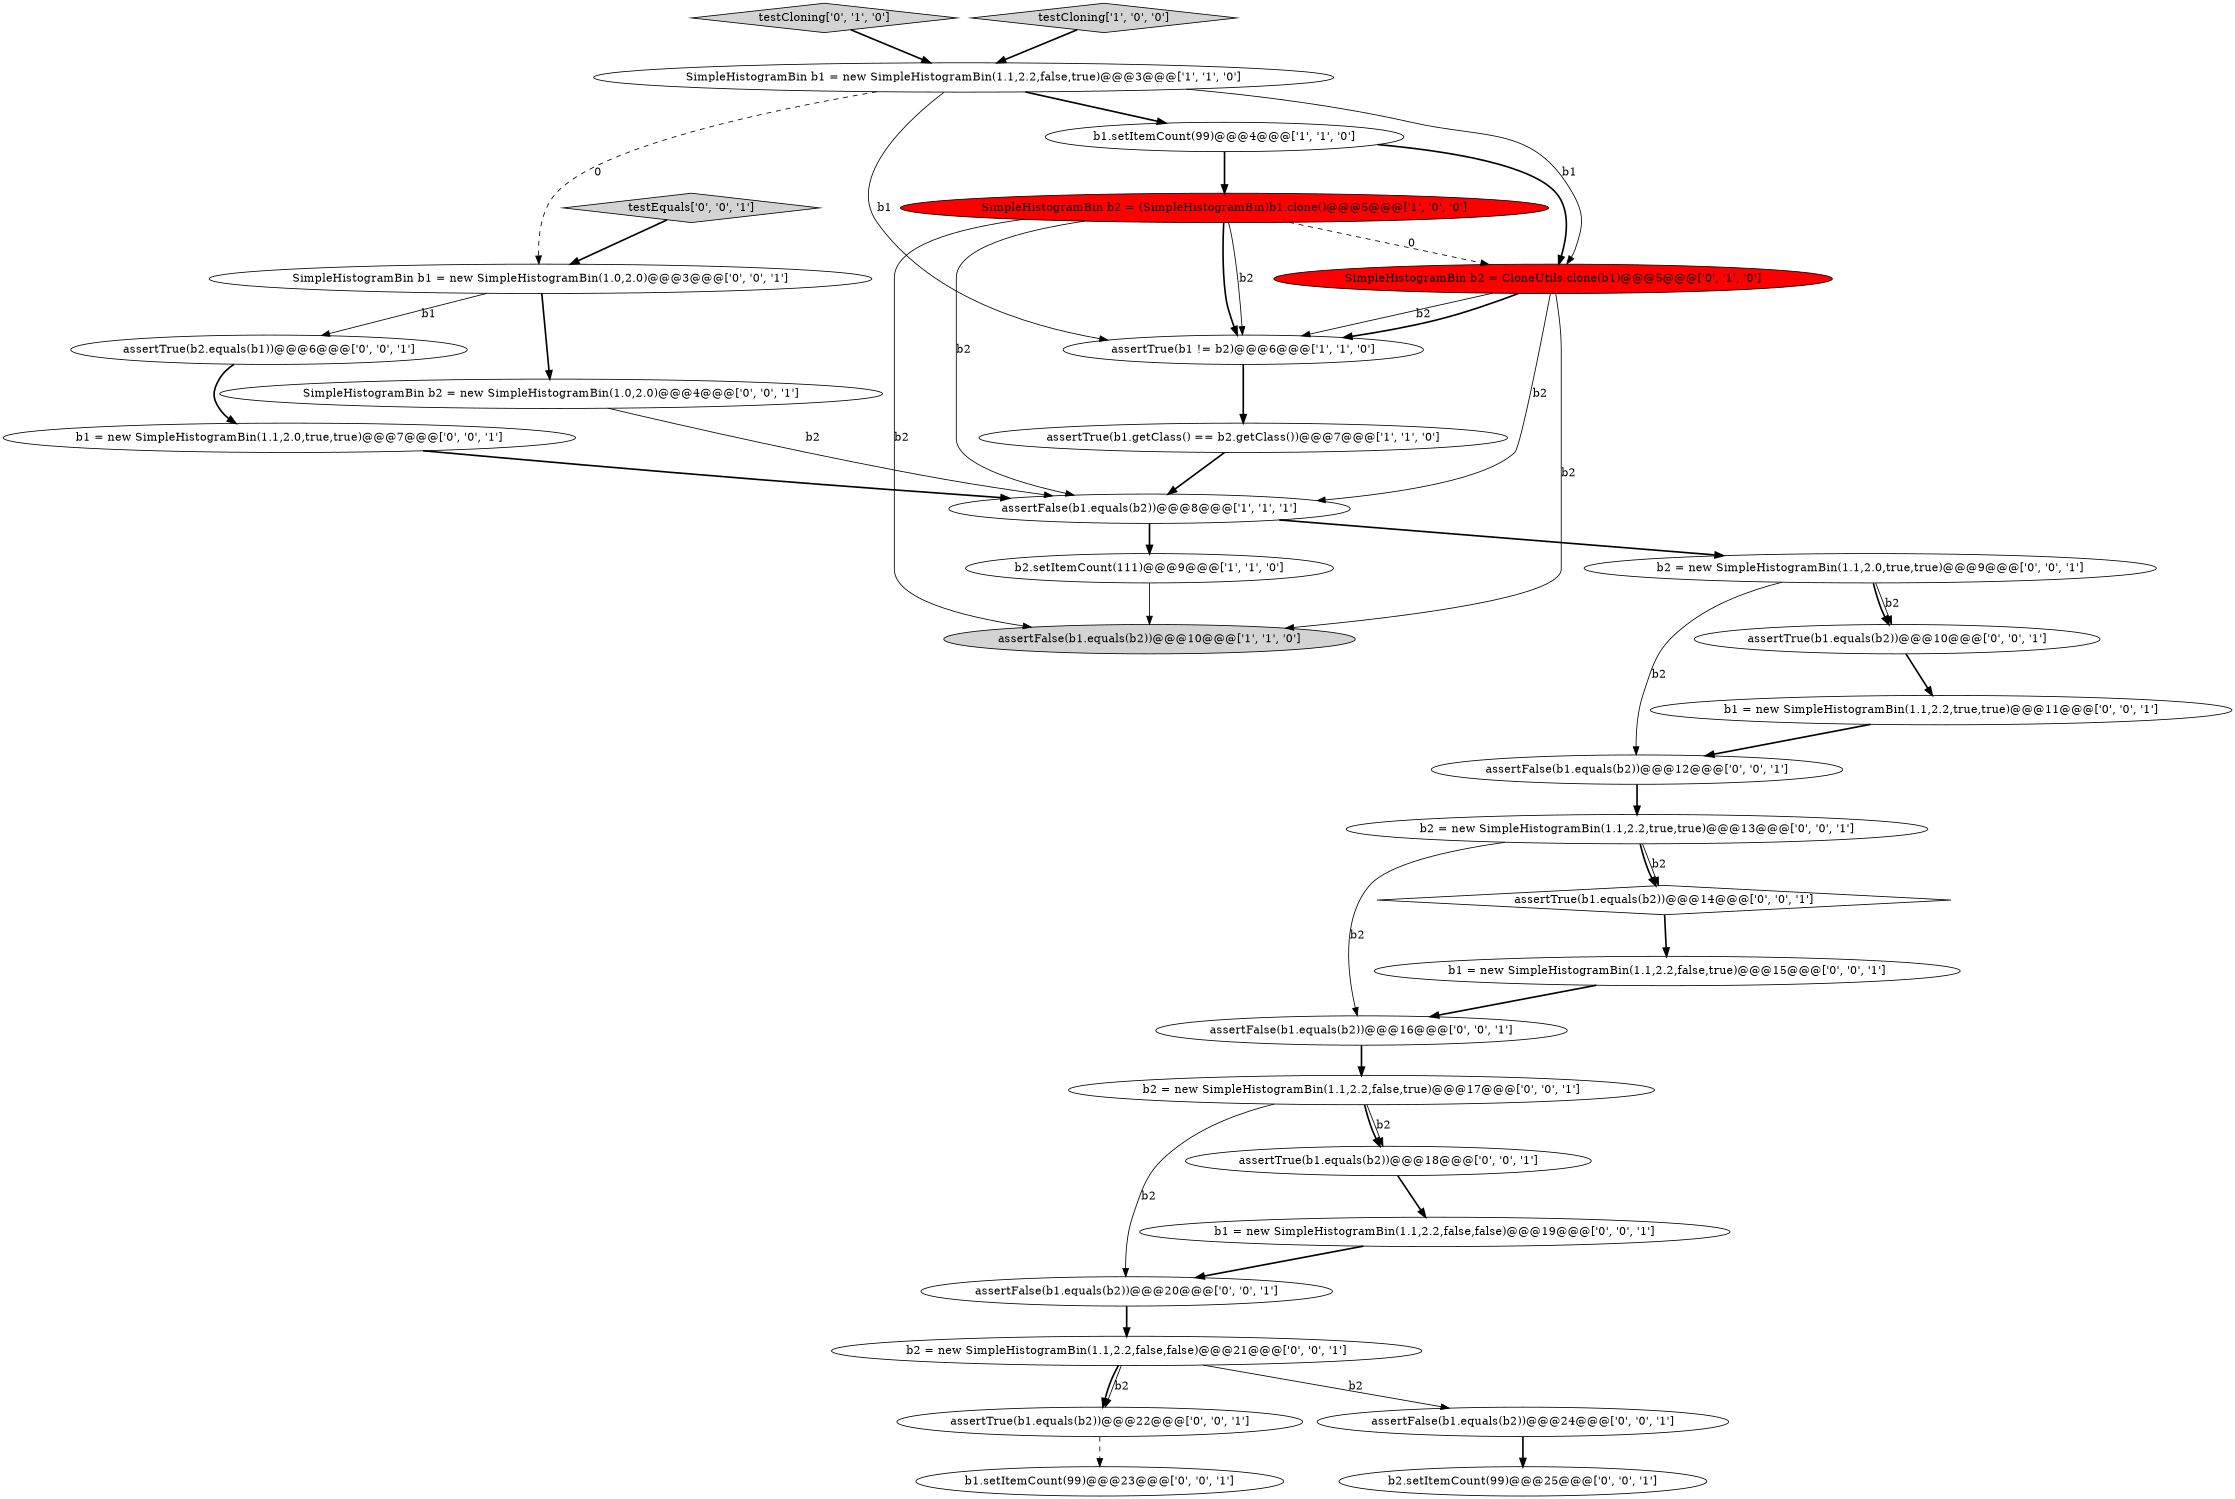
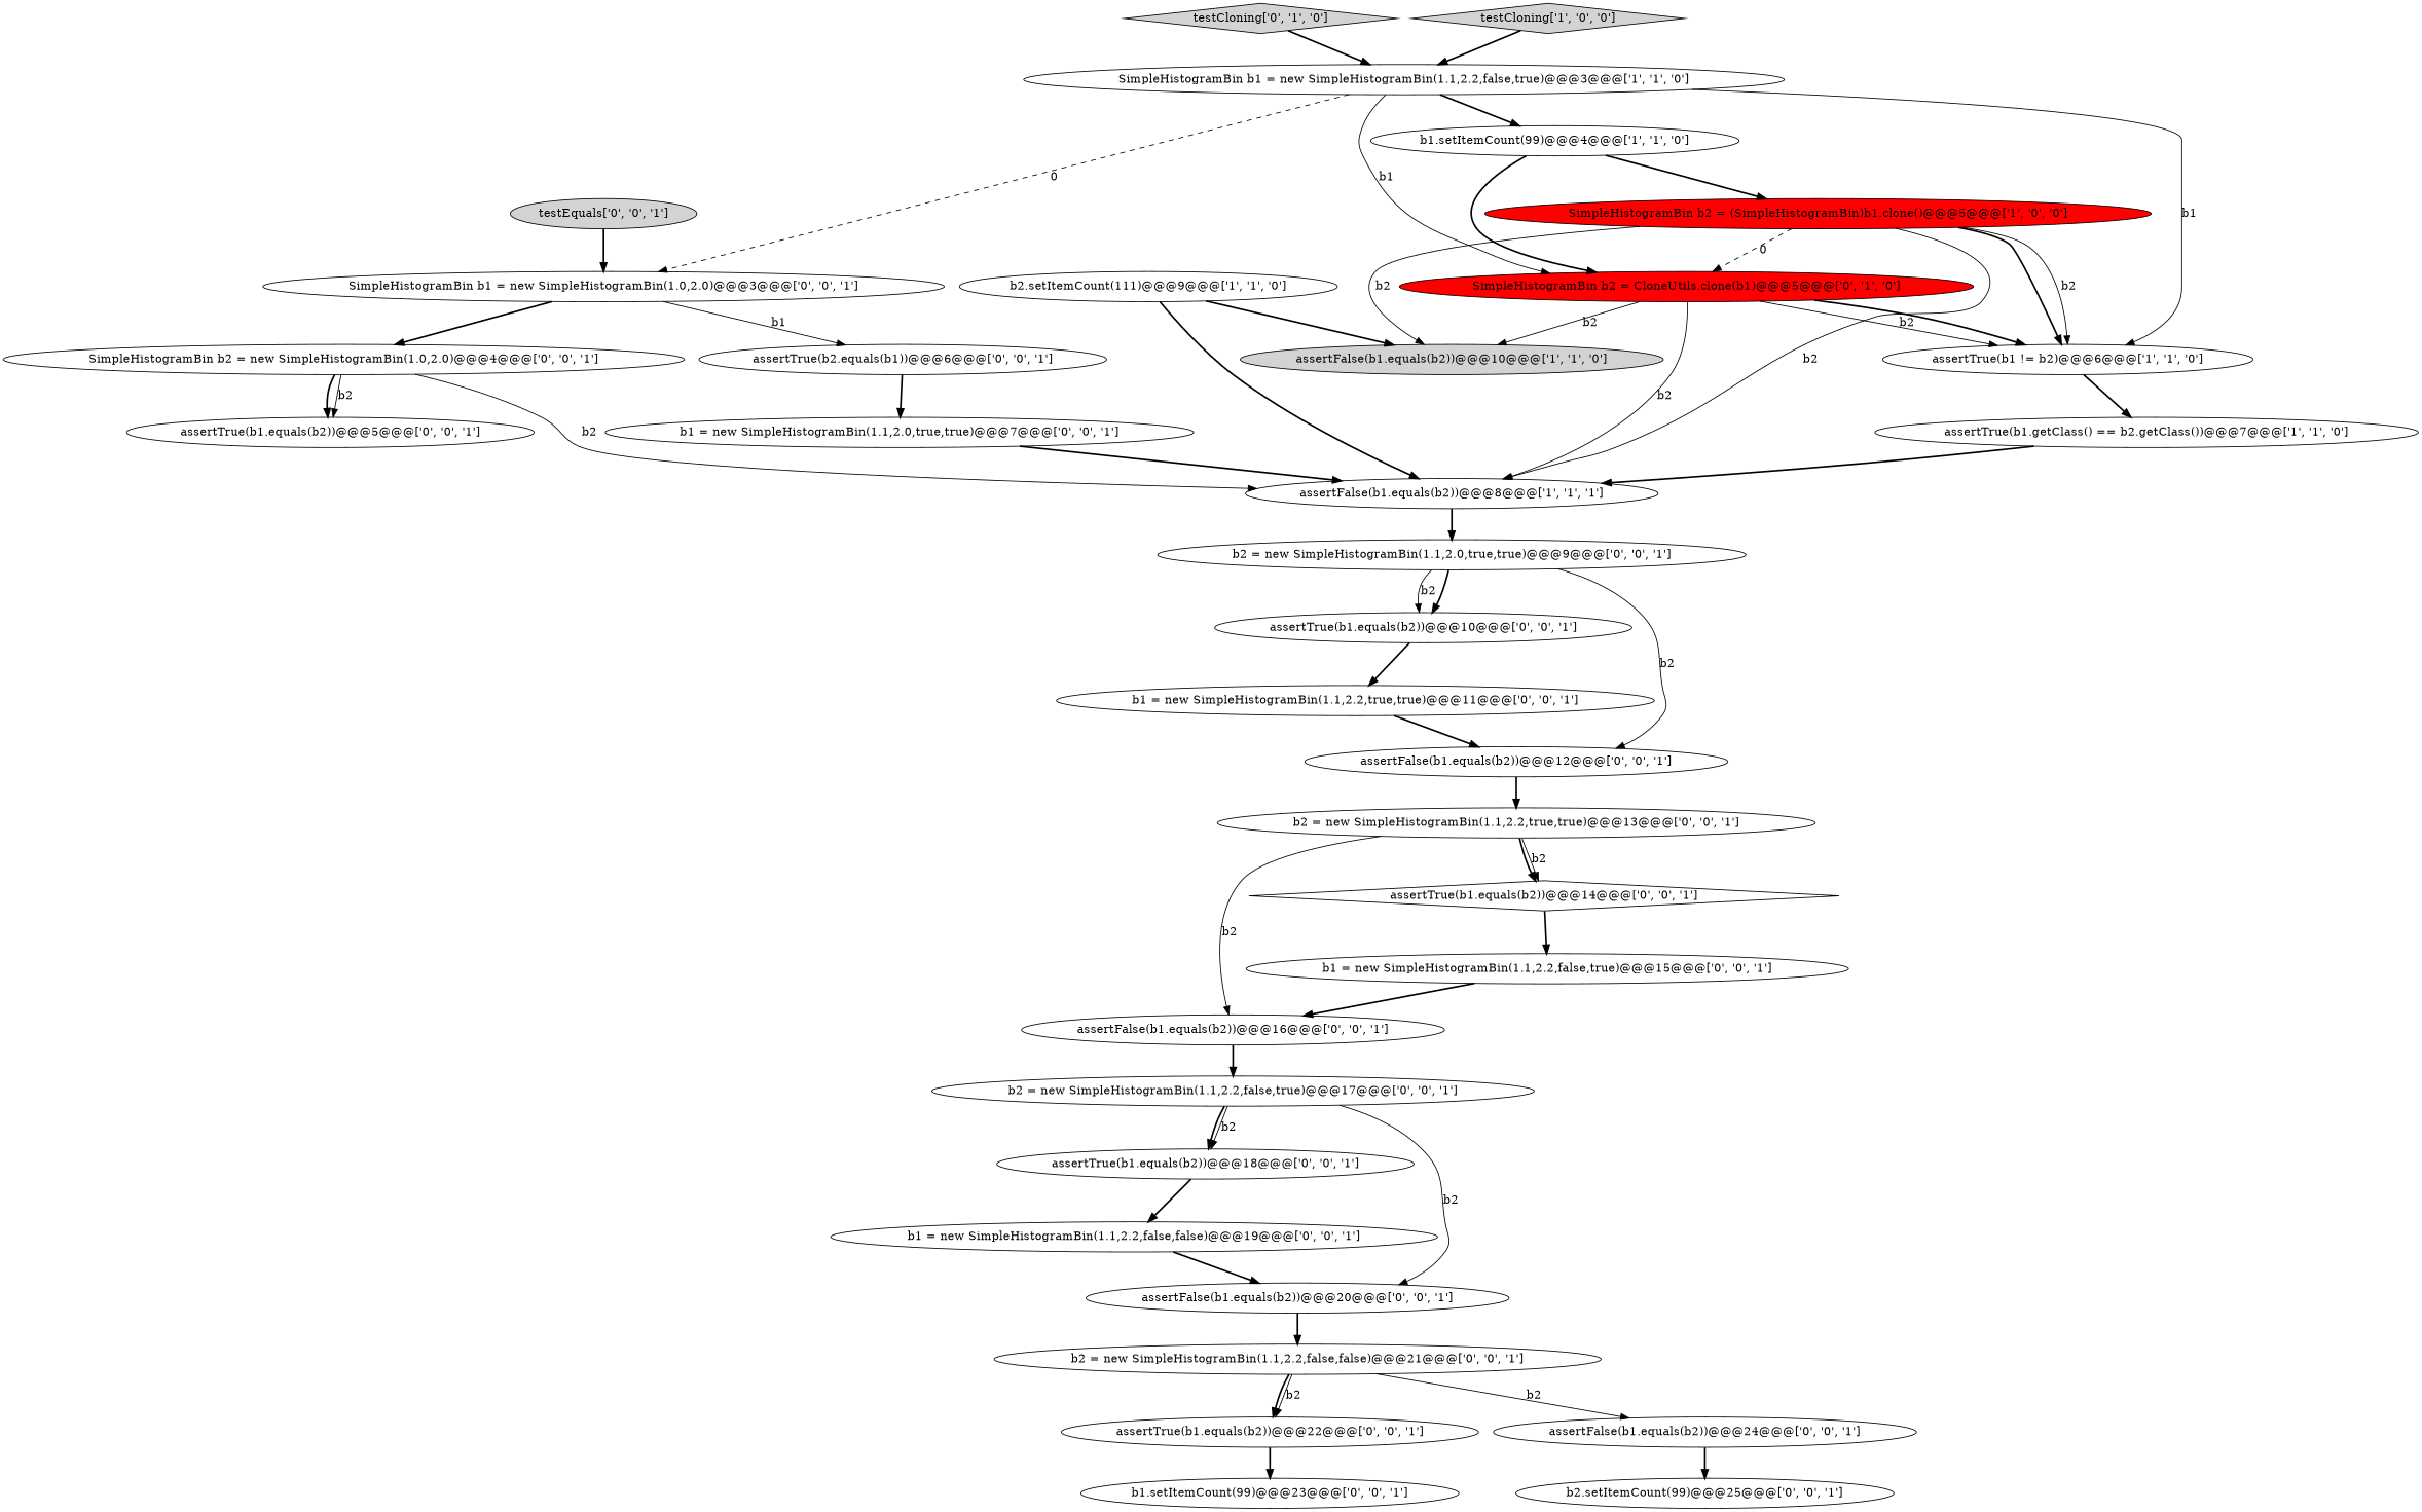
  digraph {
    node [fillcolor=white shape=ellipse style=filled]
    edge [style=bold]
    n1 [label="assertTrue(b1.equals(b2))@@@22@@@['0', '0', '1']"]
    n2 [label="b1.setItemCount(99)@@@23@@@['0', '0', '1']"]
    n3 [label="assertFalse(b1.equals(b2))@@@16@@@['0', '0', '1']"]
    n4 [label="b2 = new SimpleHistogramBin(1.1,2.2,false,true)@@@17@@@['0', '0', '1']"]
    n5 [label="assertTrue(b1.equals(b2))@@@18@@@['0', '0', '1']"]
    n6 [label="assertFalse(b1.equals(b2))@@@20@@@['0', '0', '1']"]
-   n7 [fillcolor=lightgray label="testEquals['0', '0', '1']" shape=diamond]
+   n7 [fillcolor=lightgray label="testEquals['0', '0', '1']"]
    n8 [label="SimpleHistogramBin b1 = new SimpleHistogramBin(1.0,2.0)@@@3@@@['0', '0', '1']"]
    n9 [label="assertTrue(b2.equals(b1))@@@6@@@['0', '0', '1']"]
    n10 [label="SimpleHistogramBin b2 = new SimpleHistogramBin(1.0,2.0)@@@4@@@['0', '0', '1']"]
    n11 [label="b1.setItemCount(99)@@@4@@@['1', '1', '0']"]
    n12 [fillcolor=red label="SimpleHistogramBin b2 = CloneUtils.clone(b1)@@@5@@@['0', '1', '0']"]
    n13 [fillcolor=red label="SimpleHistogramBin b2 = (SimpleHistogramBin)b1.clone()@@@5@@@['1', '0', '0']"]
    n14 [label="assertFalse(b1.equals(b2))@@@8@@@['1', '1', '1']"]
    n15 [fillcolor=lightgray label="assertFalse(b1.equals(b2))@@@10@@@['1', '1', '0']"]
    n16 [label="assertTrue(b1 != b2)@@@6@@@['1', '1', '0']"]
    n17 [label="b1 = new SimpleHistogramBin(1.1,2.0,true,true)@@@7@@@['0', '0', '1']"]
+   n18 [label="assertTrue(b1.equals(b2))@@@5@@@['0', '0', '1']"]
    n19 [label="b2.setItemCount(111)@@@9@@@['1', '1', '0']"]
    n20 [label="b2 = new SimpleHistogramBin(1.1,2.0,true,true)@@@9@@@['0', '0', '1']"]
    n21 [fillcolor=lightgray label="testCloning['0', '1', '0']" shape=diamond]
    n22 [label="SimpleHistogramBin b1 = new SimpleHistogramBin(1.1,2.2,false,true)@@@3@@@['1', '1', '0']"]
    n23 [label="assertTrue(b1.equals(b2))@@@10@@@['0', '0', '1']"]
    n24 [label="assertFalse(b1.equals(b2))@@@12@@@['0', '0', '1']"]
    n25 [label="b1 = new SimpleHistogramBin(1.1,2.2,true,true)@@@11@@@['0', '0', '1']"]
    n26 [label="b2 = new SimpleHistogramBin(1.1,2.2,true,true)@@@13@@@['0', '0', '1']"]
    n27 [label="assertTrue(b1.getClass() == b2.getClass())@@@7@@@['1', '1', '0']"]
    n28 [label="assertTrue(b1.equals(b2))@@@14@@@['0', '0', '1']" shape=diamond]
    n29 [label="b1 = new SimpleHistogramBin(1.1,2.2,false,false)@@@19@@@['0', '0', '1']"]
    n30 [label="b2 = new SimpleHistogramBin(1.1,2.2,false,false)@@@21@@@['0', '0', '1']"]
    n31 [label="assertFalse(b1.equals(b2))@@@24@@@['0', '0', '1']"]
    n32 [fillcolor=lightgray label="testCloning['1', '0', '0']" shape=diamond]
    n33 [label="b1 = new SimpleHistogramBin(1.1,2.2,false,true)@@@15@@@['0', '0', '1']"]
    n34 [label="b2.setItemCount(99)@@@25@@@['0', '0', '1']"]
-   n1 -> n2 [style=dashed]
+   n1 -> n2
    n3 -> n4
    n4 -> n5 [label=b2 style=solid]
    n4 -> n5
    n4 -> n6 [label=b2 style=solid]
    n5 -> n29
    n6 -> n30
    n7 -> n8
    n8 -> n9 [label=b1 style=solid]
    n8 -> n10
    n9 -> n17
    n10 -> n14 [label=b2 style=solid]
+   n10 -> n18
+   n10 -> n18 [label=b2 style=solid]
    n11 -> n12
    n11 -> n13
    n12 -> n14 [label=b2 style=solid]
    n12 -> n15 [label=b2 style=solid]
    n12 -> n16 [label=b2 style=solid]
    n12 -> n16
    n13 -> n12 [label=0 style=dashed]
    n13 -> n14 [label=b2 style=solid]
    n13 -> n15 [label=b2 style=solid]
    n13 -> n16
    n13 -> n16 [label=b2 style=solid]
-   n14 -> n19
+   n19 -> n14
    n14 -> n20
    n16 -> n27
    n17 -> n14
-   n19 -> n15 [style=solid]
+   n19 -> n15
    n20 -> n23
    n20 -> n23 [label=b2 style=solid]
    n20 -> n24 [label=b2 style=solid]
    n21 -> n22
    n22 -> n8 [label=0 style=dashed]
    n22 -> n11
    n22 -> n12 [label=b1 style=solid]
    n22 -> n16 [label=b1 style=solid]
    n23 -> n25
    n24 -> n26
    n25 -> n24
    n26 -> n3 [label=b2 style=solid]
    n26 -> n28 [label=b2 style=solid]
    n26 -> n28
    n27 -> n14
    n28 -> n33
    n29 -> n6
    n30 -> n1 [label=b2 style=solid]
    n30 -> n1
    n30 -> n31 [label=b2 style=solid]
    n31 -> n34
    n32 -> n22
    n33 -> n3
  }
